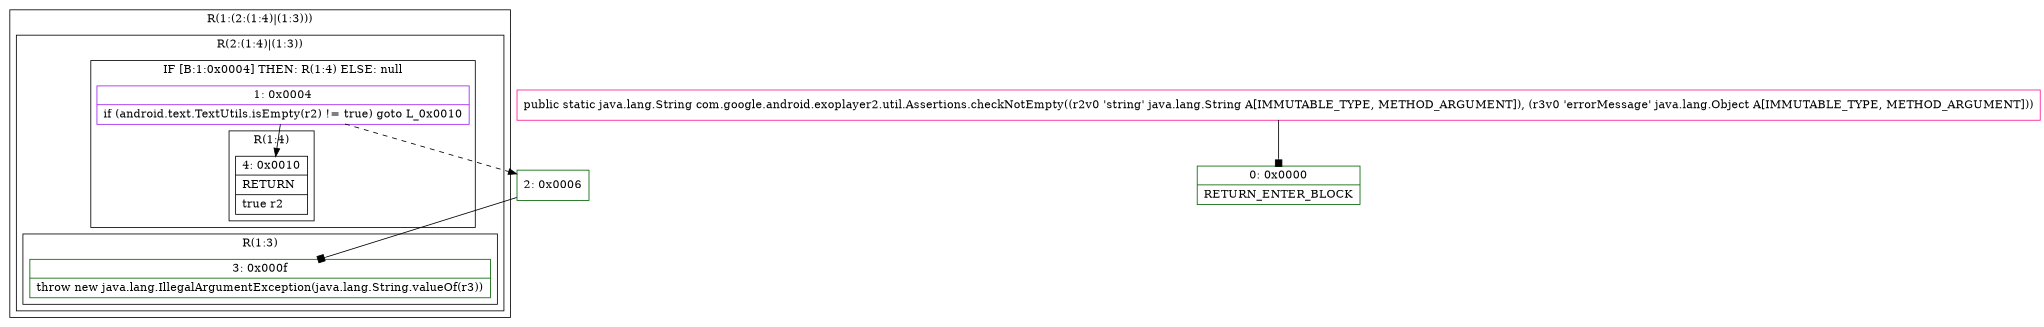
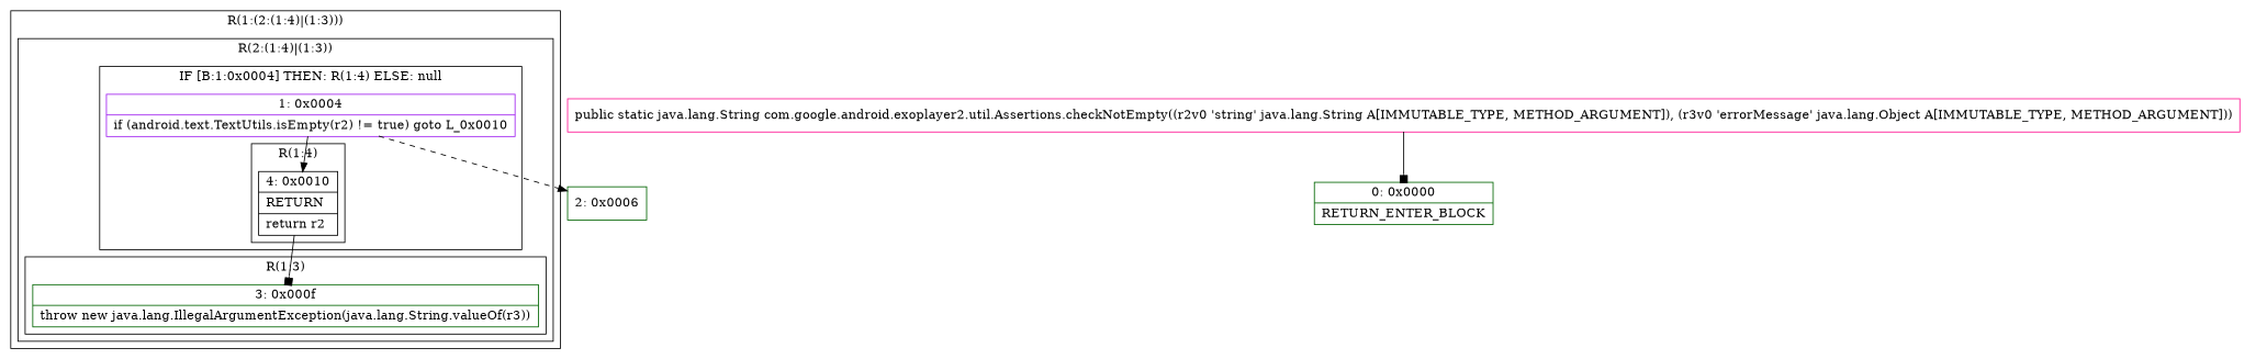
  digraph {
    node [color=darkgreen shape=record]
    edge [arrowhead=normal]
-   n1 [color=black label="{4\:\ 0x0010|RETURN\l|true r2\l}"]
+   n1 [color=black label="{4\:\ 0x0010|RETURN\l|return r2\l}"]
    n2 [color=purple label="{1\:\ 0x0004|if (android.text.TextUtils.isEmpty(r2) != true) goto L_0x0010\l}"]
    n3 [label="{3\:\ 0x000f|throw new java.lang.IllegalArgumentException(java.lang.String.valueOf(r3))\l}"]
    n4 [label="{2\:\ 0x0006}"]
    n5 [label="{0\:\ 0x0000|RETURN_ENTER_BLOCK\l}"]
    n6 [color=deeppink label="{public static java.lang.String com.google.android.exoplayer2.util.Assertions.checkNotEmpty((r2v0 'string' java.lang.String A[IMMUTABLE_TYPE, METHOD_ARGUMENT]), (r3v0 'errorMessage' java.lang.Object A[IMMUTABLE_TYPE, METHOD_ARGUMENT])) }"]
    subgraph cluster_1 {
      label="R(1:(2:(1:4)|(1:3)))"
      subgraph cluster_2 {
        label="R(2:(1:4)|(1:3))"
        subgraph cluster_3 {
          label="IF [B:1:0x0004] THEN: R(1:4) ELSE: null"
          n2
          subgraph cluster_4 {
            label="R(1:4)"
            n1
          }
        }
        subgraph cluster_5 {
          label="R(1:3)"
          n3
        }
      }
    }
    n2 -> n1
    n2 -> n4 [style=dashed]
-   n4 -> n3 [arrowhead=box]
+   n1 -> n3 [arrowhead=box]
    n6 -> n5 [arrowhead=box]
  }
